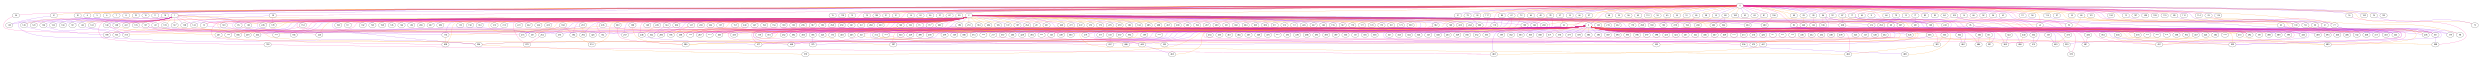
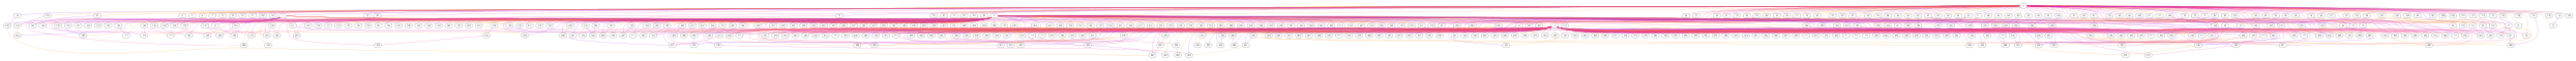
  graph {
    fontname="Open Sans"
    node [fontname="Open Sans"]
    edge [color=purple fontname="Open Sans"]
    0
    1
    2
    3
    4
    5
    6
    7
    8
    9
    10
    11
    12
    13
    14
    15
    16
    17
    18
    19
    20
    21
    22
    23
    24
    25
    26
    27
    28
    29
    30
    31
    32
    33
    34
    35
    36
    37
    38
    39
    40
    41
    42
    43
    44
    45
    46
    47
    48
    49
    50
    51
    52
    53
    54
    55
    56
    57
    58
    59
    60
    61
    62
    63
    64
    65
    66
    67
    68
    69
    70
    71
    72
    73
    74
    75
    76
    77
    78
    79
    80
    81
    82
    83
    84
    85
    86
    87
    88
    89
    90
    91
    92
    93
    94
    95
    96
    97
    98
    99
    100
    101
    102
    103
    104
    105
    106
    107
    108
    109
    110
    111
    112
    113
    114
    115
    116
    117
    118
    119
    120
    121
    122
    128
    130
    131
    132
    133
    134
    129
    136
    137
    138
    139
    140
    141
    142
    143
    135
    123
    124
    125
    126
    127
    245
    144
    145
    146
    147
    148
    149
    150
    151
    152
    153
    154
    155
    156
    157
    158
    n161 [label=559]
    160
    161
    162
    163
    164
    165
    166
    167
    168
    169
    170
    171
    172
    173
    174
    175
    176
    177
    178
    179
    180
    181
    182
    183
    184
    185
    186
    187
    188
    189
    190
    191
    192
    193
    194
    195
    196
    197
    198
    199
    200
    201
    202
    203
    204
    205
    206
    207
    208
    209
    210
    211
    212
    213
    214
    215
    216
    217
    218
    219
    220
    221
    222
    223
    224
    225
    226
    227
    228
    229
    230
    231
    232
    233
    234
    235
    236
    237
    238
    239
    240
    241
    242
    243
    244
    246
    247
    248
    249
    250
    251
    252
    253
    254
    255
    257
    258
    259
    260
    261
    262
    263
    264
    265
    266
    267
    268
    269
    270
    271
    272
    273
    274
    275
    276
    277
    278
    279
    280
    281
    282
    283
    284
    285
    286
    287
    288
    289
    290
    291
    292
    293
    294
    295
    296
    297
    298
    299
    300
    301
    302
    303
    304
    305
    306
    307
    308
    309
    310
    311
    312
    313
    314
    315
    316
    317
    318
    319
    320
    321
    322
    323
    324
    325
    326
    327
    328
    329
    330
    331
    332
    333
    334
    335
    336
    337
    338
    339
    340
    341
    342
    343
    344
    345
    346
    347
    348
    349
    350
    351
    352
    353
    354
    355
    356
    357
    358
    359
    360
    361
    362
    363
    364
    365
    366
    367
    368
    369
    370
    371
    372
    373
    374
    375
    376
    377
    378
    379
    380
    381
    382
    383
    384
    385
    386
    387
    388
    389
    390
    391
    392
    393
    394
    395
    396
    397
    398
    399
    400
    401
    402
    403
    404
    405
    406
    407
    408
    409
    410
    411
    412
    413
    414
    415
    416
    417
    418
    419
    420
    421
    422
    423
    424
    425
    426
    427
    428
    429
    430
    431
    432
    433
    434
    435
    436
    437
    438
    439
    440
    441
    442
    443
    444
    445
    446
    447
    448
    449
    450
    451
    452
    453
    454
    455
    456
    457
    458
    459
    460
    461
    462
    463
    464
    465
    466
    467
    468
    469
    470
    471
    472
    473
    474
    475
    476
    477
    478
    479
    480
    481
    482
    483
    484
    485
    486
    487
    488
    489
    490
    491
    492
    493
    494
    495
    496
    497
    498
    499
    0 -- 1
    0 -- 2 [color=darkorange]
    0 -- 3 [color=deeppink]
    0 -- 4 [color=darkorange]
    0 -- 5 [color=darkorange]
    0 -- 6 [color=darkorange]
    0 -- 7
    0 -- 8 [color=darkorange]
    0 -- 9 [color=deeppink]
    0 -- 10 [color=darkorange]
    0 -- 11
    0 -- 12
    0 -- 13
    0 -- 14 [color=deeppink]
    0 -- 15
    0 -- 16
    0 -- 17 [color=deeppink]
    0 -- 18
    0 -- 19 [color=darkorange]
    0 -- 20 [color=darkorange]
    0 -- 21 [color=darkorange]
    0 -- 22 [color=darkorange]
    0 -- 23 [color=deeppink]
    0 -- 24
    0 -- 25 [color=deeppink]
    0 -- 26 [color=deeppink]
    0 -- 27 [color=darkorange]
    0 -- 28 [color=deeppink]
    0 -- 29 [color=darkorange]
    0 -- 30 [color=darkorange]
    0 -- 31
    0 -- 32
    0 -- 33 [color=darkorange]
    0 -- 34 [color=deeppink]
    0 -- 35 [color=deeppink]
    0 -- 36 [color=deeppink]
    0 -- 37
    0 -- 38 [color=darkorange]
    0 -- 39
    0 -- 40 [color=darkorange]
    0 -- 41 [color=darkorange]
    0 -- 42 [color=deeppink]
    0 -- 43
    0 -- 44
    0 -- 45 [color=darkorange]
    0 -- 46 [color=deeppink]
    0 -- 47 [color=deeppink]
    0 -- 48 [color=deeppink]
    0 -- 49 [color=darkorange]
    0 -- 50
    0 -- 51
    0 -- 52 [color=darkorange]
    0 -- 53 [color=darkorange]
    0 -- 54 [color=darkorange]
    0 -- 55 [color=darkorange]
    0 -- 56 [color=deeppink]
    0 -- 57 [color=darkorange]
    0 -- 58 [color=deeppink]
    0 -- 59 [color=deeppink]
    0 -- 60 [color=darkorange]
    0 -- 61 [color=darkorange]
    0 -- 62
    0 -- 63
    0 -- 64 [color=darkorange]
    0 -- 65 [color=darkorange]
    0 -- 66 [color=deeppink]
    0 -- 67
    0 -- 68 [color=darkorange]
    0 -- 69
    0 -- 70
    0 -- 71 [color=darkorange]
    0 -- 72 [color=darkorange]
    0 -- 73
    0 -- 74 [color=darkorange]
    0 -- 75 [color=darkorange]
    0 -- 76
    0 -- 77
    0 -- 78 [color=darkorange]
    0 -- 79
    0 -- 80 [color=darkorange]
    0 -- 81 [color=deeppink]
    0 -- 82 [color=deeppink]
    0 -- 83
    0 -- 84 [color=darkorange]
    0 -- 85 [color=deeppink]
    0 -- 86
    0 -- 87
    0 -- 88
    0 -- 89 [color=darkorange]
    0 -- 90 [color=deeppink]
    0 -- 91 [color=darkorange]
    0 -- 92 [color=deeppink]
    0 -- 93 [color=darkorange]
    0 -- 94 [color=deeppink]
    0 -- 95 [color=deeppink]
    0 -- 96
    0 -- 97 [color=darkorange]
    0 -- 98 [color=darkorange]
    0 -- 99 [color=darkorange]
    0 -- 100 [color=darkorange]
    0 -- 101 [color=deeppink]
    0 -- 102 [color=deeppink]
    0 -- 103 [color=deeppink]
    0 -- 104 [color=deeppink]
    0 -- 105 [color=darkorange]
    0 -- 106 [color=deeppink]
    0 -- 107 [color=deeppink]
    0 -- 108
    0 -- 109 [color=deeppink]
    0 -- 110 [color=deeppink]
    0 -- 111 [color=deeppink]
    0 -- 112 [color=deeppink]
    0 -- 113 [color=deeppink]
    0 -- 114 [color=deeppink]
    0 -- 115 [color=darkorange]
    0 -- 116
    0 -- 117 [color=darkorange]
    0 -- 118 [color=darkorange]
    0 -- 119 [color=deeppink]
    0 -- 120
    0 -- 121 [color=deeppink]
    0 -- 122
    1 -- 128 [color=deeppink]
    1 -- 130
    1 -- 131
    1 -- 132
    1 -- 133 [color=darkorange]
    1 -- 134
    1 -- 129 [color=deeppink]
    1 -- 136
    1 -- 137 [color=deeppink]
    1 -- 138
    1 -- 139 [color=darkorange]
    1 -- 140
    1 -- 141 [color=deeppink]
    1 -- 142 [color=darkorange]
    1 -- 143 [color=deeppink]
    1 -- 135 [color=darkorange]
    1 -- 123 [color=deeppink]
    1 -- 124 [color=deeppink]
    1 -- 125
    1 -- 126
    1 -- 127 [color=deeppink]
    1 -- 245 [color=darkorange]
    2 -- 245 [color=darkorange]
    2 -- 144
    2 -- 145 [color=deeppink]
    2 -- 146
    2 -- 147 [color=deeppink]
    2 -- 148 [color=deeppink]
    2 -- 149 [color=deeppink]
    2 -- 150 [color=deeppink]
    2 -- 151 [color=deeppink]
    2 -- 152 [color=deeppink]
    2 -- 153 [color=deeppink]
    2 -- 154
    2 -- 155
    2 -- 156
    2 -- 157 [color=darkorange]
    2 -- 158
    2 -- n161 [color=deeppink]
    2 -- 160 [color=deeppink]
    2 -- 161 [color=darkorange]
    2 -- 162
    2 -- 163
    2 -- 164
    2 -- 165 [color=darkorange]
    2 -- 166
    2 -- 167
    2 -- 168 [color=darkorange]
    2 -- 169
    2 -- 170 [color=deeppink]
    2 -- 171 [color=darkorange]
    2 -- 172
    2 -- 173 [color=darkorange]
    2 -- 174 [color=darkorange]
    2 -- 175 [color=darkorange]
    2 -- 176
    2 -- 177 [color=darkorange]
    2 -- 178 [color=darkorange]
    2 -- 179 [color=darkorange]
    2 -- 180 [color=deeppink]
    2 -- 181
    2 -- 182
    2 -- 183 [color=deeppink]
    2 -- 184 [color=deeppink]
    2 -- 185 [color=darkorange]
    2 -- 186 [color=deeppink]
    2 -- 187 [color=darkorange]
    2 -- 188 [color=deeppink]
    2 -- 189 [color=darkorange]
    2 -- 190 [color=darkorange]
    2 -- 191 [color=deeppink]
    2 -- 192
    2 -- 193 [color=darkorange]
    2 -- 194 [color=darkorange]
    2 -- 195 [color=darkorange]
    2 -- 196 [color=deeppink]
    2 -- 197 [color=darkorange]
    2 -- 198 [color=deeppink]
    2 -- 199
    2 -- 200
    2 -- 201
    2 -- 202 [color=deeppink]
    2 -- 203 [color=darkorange]
    2 -- 204
    2 -- 205
    2 -- 206 [color=darkorange]
    2 -- 207
    2 -- 208 [color=deeppink]
    2 -- 209 [color=darkorange]
    2 -- 210 [color=darkorange]
    2 -- 211 [color=darkorange]
    2 -- 212
    2 -- 213 [color=darkorange]
    2 -- 214
    2 -- 215
    2 -- 216
    2 -- 217 [color=darkorange]
    2 -- 218 [color=darkorange]
    2 -- 219 [color=darkorange]
    2 -- 220 [color=darkorange]
    2 -- 221 [color=deeppink]
    2 -- 222 [color=darkorange]
    2 -- 223 [color=deeppink]
    2 -- 224 [color=darkorange]
    2 -- 225 [color=deeppink]
    2 -- 226
    2 -- 227
    2 -- 228
    2 -- 229
    2 -- 230 [color=darkorange]
    2 -- 231 [color=deeppink]
    2 -- 232 [color=deeppink]
    2 -- 233 [color=darkorange]
    2 -- 234 [color=deeppink]
    2 -- 235 [color=darkorange]
    2 -- 236
    2 -- 237 [color=deeppink]
    2 -- 238
    2 -- 239 [color=deeppink]
    2 -- 240 [color=darkorange]
    2 -- 241 [color=darkorange]
    2 -- 242 [color=darkorange]
    2 -- 243
    2 -- 244 [color=darkorange]
    2 -- 246
    2 -- 247 [color=deeppink]
    2 -- 248 [color=deeppink]
    2 -- 249 [color=deeppink]
    2 -- 250 [color=darkorange]
    2 -- 251 [color=deeppink]
    2 -- 252 [color=darkorange]
    2 -- 253 [color=darkorange]
    2 -- 254
    2 -- 255
    2 -- 257
    2 -- 258 [color=deeppink]
    2 -- 259 [color=deeppink]
    2 -- 260
    2 -- 261 [color=darkorange]
    2 -- 262
    2 -- 263
    2 -- 264
    2 -- 265
    2 -- 266
    2 -- 267 [color=darkorange]
    2 -- 268
    2 -- 269 [color=deeppink]
    2 -- 270 [color=deeppink]
    2 -- 271 [color=darkorange]
    2 -- 272
    2 -- 273 [color=darkorange]
    2 -- 274 [color=deeppink]
    2 -- 275 [color=darkorange]
    2 -- 276 [color=deeppink]
    2 -- 277
    2 -- 278
    2 -- 279
    2 -- 280
    2 -- 281 [color=darkorange]
    2 -- 282 [color=darkorange]
    2 -- 283
    2 -- 284 [color=darkorange]
    2 -- 285 [color=darkorange]
    2 -- 286
    2 -- 287 [color=deeppink]
    2 -- 288 [color=darkorange]
    2 -- 289
    2 -- 290 [color=darkorange]
    2 -- 291 [color=deeppink]
    2 -- 292
    2 -- 293 [color=deeppink]
    2 -- 294 [color=darkorange]
    2 -- 295
    2 -- 296
    2 -- 297 [color=deeppink]
    2 -- 298 [color=darkorange]
    2 -- 299
    2 -- 300
    2 -- 301 [color=deeppink]
    2 -- 302 [color=deeppink]
    2 -- 303 [color=darkorange]
    2 -- 304
    2 -- 305 [color=deeppink]
    2 -- 306
    2 -- 307
    2 -- 308 [color=darkorange]
    2 -- 309
    2 -- 310 [color=deeppink]
    2 -- 311 [color=deeppink]
    2 -- 312 [color=darkorange]
    2 -- 313 [color=darkorange]
    2 -- 314 [color=darkorange]
    3 -- 102 [color=deeppink]
    3 -- 315 [color=darkorange]
    3 -- 316 [color=darkorange]
    3 -- 317 [color=darkorange]
    3 -- 318
    3 -- 319
    3 -- 320
    3 -- 321 [color=deeppink]
    3 -- 322 [color=deeppink]
    3 -- 323 [color=darkorange]
    3 -- 324 [color=darkorange]
    3 -- 325
    3 -- 326 [color=deeppink]
    3 -- 327 [color=deeppink]
    3 -- 328
    3 -- 329 [color=darkorange]
    3 -- 330 [color=deeppink]
    3 -- 331 [color=deeppink]
    3 -- 332
    3 -- 333 [color=deeppink]
    3 -- 334
    3 -- 335 [color=darkorange]
    3 -- 336 [color=darkorange]
    3 -- 337 [color=deeppink]
    3 -- 338 [color=darkorange]
    3 -- 339 [color=darkorange]
    3 -- 340 [color=darkorange]
    3 -- 341 [color=deeppink]
    3 -- 342 [color=darkorange]
    3 -- 343 [color=deeppink]
    3 -- 344
    3 -- 345 [color=darkorange]
    3 -- 346
    3 -- 347
    3 -- 348
    3 -- 349 [color=darkorange]
    3 -- 350 [color=darkorange]
    3 -- 351 [color=darkorange]
    3 -- 352 [color=darkorange]
    3 -- 353 [color=deeppink]
    3 -- 354 [color=deeppink]
    3 -- 355 [color=deeppink]
    3 -- 356 [color=darkorange]
    3 -- 357 [color=deeppink]
    3 -- 358 [color=deeppink]
    3 -- 359 [color=darkorange]
    3 -- 360 [color=darkorange]
    3 -- 361 [color=deeppink]
    3 -- 362 [color=deeppink]
    3 -- 363
    3 -- 364
    3 -- 365
    3 -- 366 [color=deeppink]
    3 -- 367
    3 -- 368 [color=deeppink]
    3 -- 369 [color=deeppink]
    3 -- 370 [color=deeppink]
    3 -- 371 [color=darkorange]
    3 -- 372 [color=darkorange]
    3 -- 373
    3 -- 374
    3 -- 375
    3 -- 376
    3 -- 377
    3 -- 378 [color=deeppink]
    3 -- 379 [color=darkorange]
    3 -- 380 [color=darkorange]
    3 -- 381 [color=deeppink]
    3 -- 382 [color=deeppink]
    3 -- 383 [color=darkorange]
    3 -- 384
    3 -- 385
    3 -- 386 [color=darkorange]
    3 -- 387
    3 -- 388 [color=darkorange]
    3 -- 389
    3 -- 390 [color=deeppink]
    3 -- 391
    3 -- 392 [color=deeppink]
    3 -- 393 [color=deeppink]
    3 -- 394 [color=deeppink]
    3 -- 395 [color=darkorange]
    3 -- 396 [color=darkorange]
    3 -- 397 [color=darkorange]
    3 -- 398 [color=deeppink]
    3 -- 399 [color=deeppink]
    3 -- 400
    3 -- 401 [color=deeppink]
    3 -- 402
    3 -- 403 [color=darkorange]
    3 -- 404
    3 -- 405 [color=darkorange]
    3 -- 406
    3 -- 407
    3 -- 408 [color=darkorange]
    3 -- 409 [color=deeppink]
    3 -- 410 [color=darkorange]
    3 -- 411 [color=darkorange]
    3 -- 412 [color=deeppink]
    3 -- 413
    3 -- 414 [color=deeppink]
    3 -- 415
    3 -- 416
    3 -- 417
    3 -- 418 [color=darkorange]
    3 -- 419 [color=deeppink]
    3 -- 420
    3 -- 421 [color=deeppink]
    3 -- 422 [color=deeppink]
    3 -- 423 [color=deeppink]
    3 -- 424
    3 -- 425 [color=deeppink]
    3 -- 426
    3 -- 427 [color=darkorange]
    3 -- 428 [color=deeppink]
    3 -- 429 [color=deeppink]
    3 -- 430 [color=darkorange]
    3 -- 431 [color=deeppink]
    3 -- 432 [color=deeppink]
    3 -- 433 [color=deeppink]
    3 -- 434 [color=darkorange]
    3 -- 435 [color=darkorange]
    3 -- 436
    3 -- 437
    3 -- 438 [color=deeppink]
    3 -- 439 [color=darkorange]
    3 -- 440 [color=darkorange]
    3 -- 441
    3 -- 442 [color=deeppink]
    3 -- 443 [color=deeppink]
    3 -- 444 [color=darkorange]
    3 -- 445
    3 -- 446 [color=deeppink]
    3 -- 447 [color=darkorange]
    3 -- 448
    3 -- 449 [color=darkorange]
    3 -- 450
    3 -- 451 [color=deeppink]
    3 -- 452 [color=deeppink]
    3 -- 453 [color=darkorange]
    3 -- 454
    3 -- 455 [color=darkorange]
    3 -- 456
    3 -- 457
    3 -- 458 [color=deeppink]
    3 -- 459 [color=darkorange]
    3 -- 460
    3 -- 461 [color=darkorange]
    3 -- 462
    3 -- 463 [color=darkorange]
    3 -- 464 [color=deeppink]
    3 -- 465 [color=darkorange]
    3 -- 466 [color=deeppink]
    3 -- 467
    3 -- 468
    3 -- 469
    3 -- 470
    3 -- 471 [color=deeppink]
    3 -- 472 [color=deeppink]
    3 -- 473
    3 -- 474 [color=deeppink]
    3 -- 475 [color=darkorange]
    3 -- 476
    3 -- 477
    3 -- 478 [color=darkorange]
    3 -- 479 [color=darkorange]
    3 -- 480 [color=darkorange]
    3 -- 481 [color=deeppink]
    3 -- 482 [color=deeppink]
    3 -- 483
    3 -- 484 [color=deeppink]
    3 -- 485 [color=darkorange]
    3 -- 486 [color=deeppink]
    3 -- 487
    3 -- 488 [color=deeppink]
    3 -- 489 [color=darkorange]
    3 -- 490
    3 -- 491 [color=darkorange]
    3 -- 492 [color=darkorange]
    3 -- 493 [color=deeppink]
    3 -- 494
    3 -- 495 [color=darkorange]
    3 -- 496
    3 -- 497 [color=darkorange]
    3 -- 498 [color=darkorange]
    3 -- 499 [color=deeppink]
    9 -- 491
    12 -- 41
    13 -- 25 [color=deeppink]
    14 -- 243 [color=deeppink]
    14 -- 480 [color=deeppink]
    16 -- 388 [color=deeppink]
    17 -- 307 [color=deeppink]
    17 -- 449
    17 -- 490
    18 -- 236
    18 -- 241 [color=deeppink]
    20 -- 148
    22 -- 76 [color=deeppink]
    22 -- 212
    23 -- 77 [color=deeppink]
    25 -- 166
    28 -- 138
    28 -- 178 [color=deeppink]
    29 -- 249 [color=darkorange]
    30 -- 129 [color=deeppink]
    30 -- 479 [color=deeppink]
    32 -- 257
    34 -- 366 [color=deeppink]
    35 -- 389
    35 -- 498 [color=deeppink]
    35 -- 499 [color=deeppink]
    36 -- 298 [color=deeppink]
    37 -- 52 [color=deeppink]
    38 -- 369 [color=deeppink]
    38 -- 392 [color=deeppink]
    39 -- 162 [color=deeppink]
    42 -- 180
    44 -- 199 [color=deeppink]
    45 -- 193
    46 -- 372
    47 -- 54 [color=darkorange]
    47 -- 236
    47 -- 479 [color=deeppink]
    50 -- 205 [color=deeppink]
    50 -- 351 [color=deeppink]
    50 -- 447 [color=darkorange]
    50 -- 490
    51 -- 278 [color=deeppink]
    52 -- 217
    52 -- 262 [color=deeppink]
    52 -- 394 [color=darkorange]
    54 -- 443
    56 -- 492
    57 -- 283 [color=darkorange]
    57 -- 415 [color=deeppink]
    59 -- 205 [color=darkorange]
    59 -- 443
    60 -- 133 [color=darkorange]
    60 -- 326 [color=darkorange]
    60 -- 480 [color=darkorange]
    61 -- 125
    64 -- 399
    65 -- 196 [color=deeppink]
    66 -- 393 [color=deeppink]
    67 -- 245
-   87 -- 410 [color=darkorange]
+   67 -- 410 [color=darkorange]
    67 -- 448 [color=darkorange]
    69 -- 260 [color=darkorange]
    70 -- 126 [color=darkorange]
    71 -- 281
    72 -- 345 [color=deeppink]
    73 -- 300
    73 -- 487 [color=darkorange]
    74 -- 75
    77 -- 319
    77 -- 351
    78 -- 130 [color=darkorange]
    78 -- 266 [color=deeppink]
    78 -- 357 [color=deeppink]
    80 -- 203
    80 -- 294
    81 -- 204
    85 -- 418
    85 -- 436 [color=deeppink]
    86 -- 152
    86 -- 186 [color=deeppink]
    86 -- 238 [color=deeppink]
    86 -- 307
    87 -- 208
    87 -- 238
    88 -- 459
    89 -- 133
    91 -- 176
    92 -- 466 [color=deeppink]
    93 -- 98
    93 -- 431 [color=deeppink]
    93 -- 433
    95 -- 423 [color=darkorange]
    95 -- 451
    96 -- 485
    100 -- 320
    103 -- 308 [color=deeppink]
    105 -- 253 [color=deeppink]
    105 -- 446
    105 -- 469 [color=deeppink]
    106 -- 280 [color=deeppink]
    111 -- 408
    113 -- 373 [color=darkorange]
    115 -- 417
    117 -- 340 [color=deeppink]
    118 -- 124
    119 -- 310 [color=deeppink]
    119 -- 360
    121 -- 384 [color=darkorange]
    128 -- 483 [color=deeppink]
    130 -- 152
    129 -- 220 [color=deeppink]
    136 -- 189
    137 -- 216 [color=deeppink]
    137 -- 366
    139 -- 473
    140 -- 274 [color=deeppink]
    140 -- 315
    141 -- 239 [color=darkorange]
    141 -- 451
    142 -- 163
    135 -- 242 [color=deeppink]
    124 -- 264 [color=darkorange]
    126 -- 315
    127 -- 499 [color=darkorange]
    144 -- 342
    147 -- 185 [color=darkorange]
    147 -- 286 [color=deeppink]
    148 -- 201 [color=darkorange]
    151 -- 375 [color=deeppink]
    153 -- 366 [color=deeppink]
    155 -- 428 [color=darkorange]
    155 -- 460
    157 -- 318 [color=darkorange]
    n161 -- 445
    160 -- 214 [color=deeppink]
    160 -- 465 [color=darkorange]
    162 -- 492 [color=deeppink]
    165 -- 316 [color=darkorange]
    168 -- 176 [color=darkorange]
    168 -- 184 [color=deeppink]
    168 -- 216
    169 -- 474
    172 -- 403
    173 -- 236 [color=darkorange]
    173 -- 312
    176 -- 308 [color=darkorange]
    177 -- 435
    177 -- 457 [color=deeppink]
    179 -- 351
    182 -- 277 [color=deeppink]
    182 -- 494 [color=deeppink]
    183 -- 424 [color=deeppink]
    184 -- 314 [color=darkorange]
    187 -- 424 [color=darkorange]
    187 -- 458 [color=deeppink]
    188 -- 386 [color=darkorange]
    194 -- 355
    197 -- 405 [color=darkorange]
    199 -- 482 [color=darkorange]
    200 -- 382 [color=deeppink]
    200 -- 477 [color=deeppink]
    201 -- 236 [color=darkorange]
    202 -- 465
    208 -- 442 [color=deeppink]
    211 -- 329 [color=darkorange]
    212 -- 471
    217 -- 356 [color=deeppink]
    218 -- 252
    218 -- 292 [color=darkorange]
    219 -- 447
    223 -- 474 [color=darkorange]
    226 -- 380 [color=darkorange]
    227 -- 374 [color=darkorange]
    227 -- 444 [color=darkorange]
    229 -- 248 [color=darkorange]
    231 -- 499 [color=darkorange]
    232 -- 492 [color=deeppink]
    233 -- 287 [color=deeppink]
    235 -- 435 [color=deeppink]
    235 -- 451 [color=darkorange]
    236 -- 379 [color=darkorange]
    244 -- 326
    244 -- 345 [color=deeppink]
    246 -- 367 [color=darkorange]
    248 -- 477
    249 -- 263 [color=darkorange]
    249 -- 412 [color=darkorange]
    249 -- 490 [color=darkorange]
    251 -- 257 [color=deeppink]
    251 -- 449 [color=deeppink]
    252 -- 270 [color=deeppink]
    253 -- 358 [color=deeppink]
    254 -- 310 [color=deeppink]
    254 -- 340
    265 -- 418 [color=darkorange]
    266 -- 419
    266 -- 475
    267 -- 459 [color=darkorange]
    277 -- 320 [color=deeppink]
    281 -- 446
    283 -- 317 [color=deeppink]
    284 -- 425 [color=darkorange]
    289 -- 448
    289 -- 456 [color=deeppink]
    291 -- 321 [color=darkorange]
    291 -- 429
    295 -- 458 [color=darkorange]
    300 -- 449 [color=darkorange]
    303 -- 386 [color=deeppink]
    306 -- 342
    307 -- 426 [color=deeppink]
    307 -- 437 [color=darkorange]
    312 -- 332 [color=darkorange]
    312 -- 453 [color=darkorange]
    320 -- 370 [color=deeppink]
    321 -- 477 [color=deeppink]
    321 -- 486 [color=darkorange]
    322 -- 369
    333 -- 381 [color=darkorange]
    334 -- 415
    336 -- 369 [color=darkorange]
    336 -- 441
    337 -- 450
    339 -- 386 [color=darkorange]
    351 -- 388
    354 -- 431 [color=darkorange]
    355 -- 375
    356 -- 489
    361 -- 391 [color=darkorange]
    364 -- 462
    372 -- 457 [color=deeppink]
    373 -- 450 [color=darkorange]
    381 -- 482 [color=darkorange]
    384 -- 431 [color=darkorange]
    400 -- 484 [color=deeppink]
    404 -- 490 [color=darkorange]
    410 -- 480 [color=darkorange]
    414 -- 448 [color=deeppink]
    419 -- 445 [color=deeppink]
    425 -- 487 [color=darkorange]
    436 -- 481 [color=deeppink]
    437 -- 475 [color=darkorange]
    440 -- 496 [color=darkorange]
    441 -- 483 [color=darkorange]
    445 -- 463
    474 -- 475 [color=deeppink]
  }
